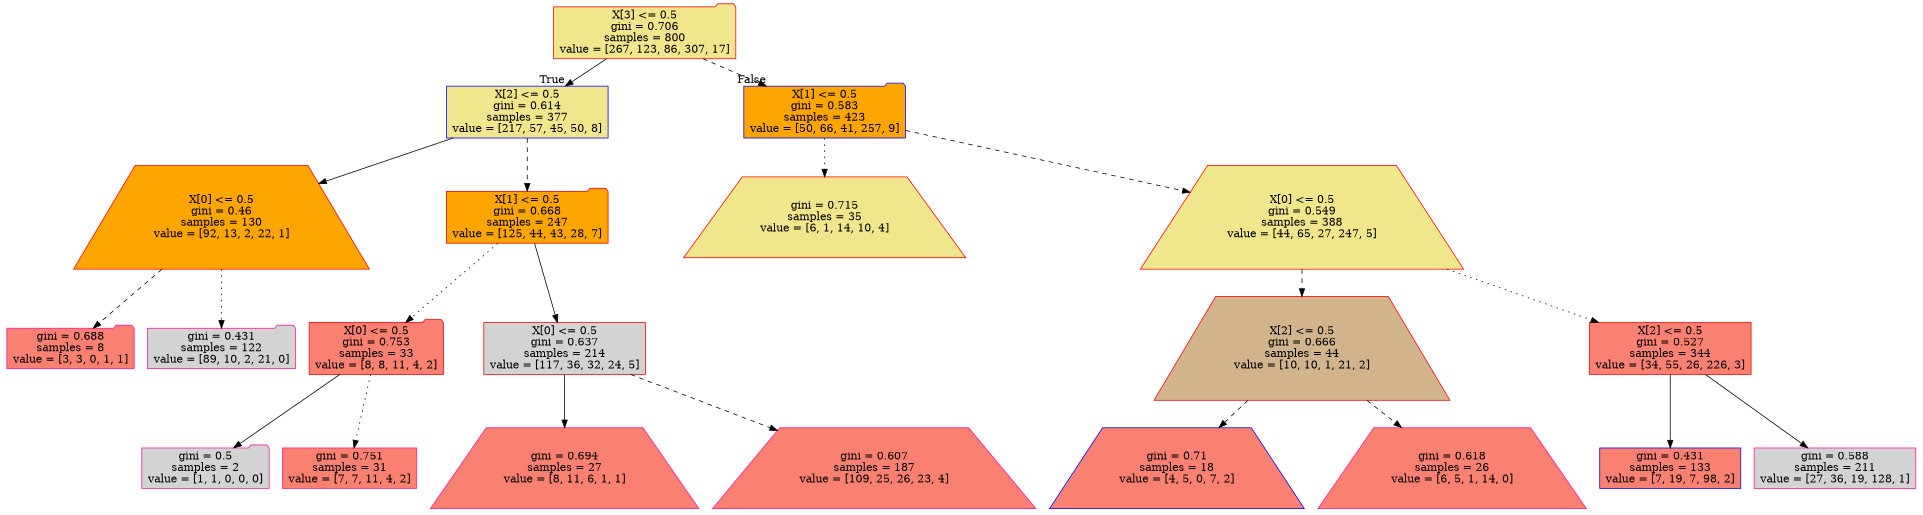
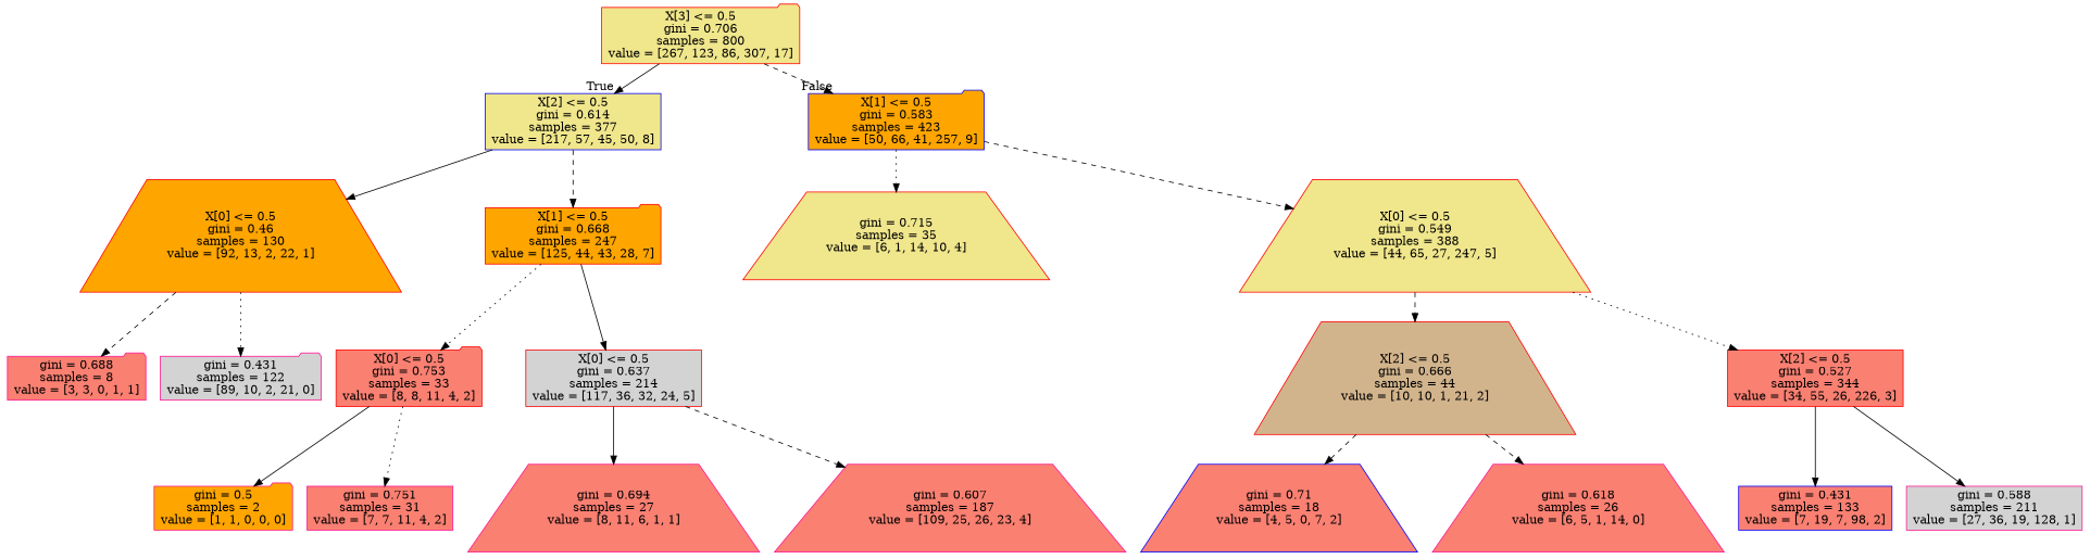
  digraph {
    node [color=red fillcolor=salmon shape=trapezium style=filled]
    edge [style=dashed]
    n1 [fillcolor=khaki label="X[3] <= 0.5\ngini = 0.706\nsamples = 800\nvalue = [267, 123, 86, 307, 17]" shape=folder]
    n2 [color=blue fillcolor=khaki label="X[2] <= 0.5\ngini = 0.614\nsamples = 377\nvalue = [217, 57, 45, 50, 8]" shape=box]
    n3 [color=blue fillcolor=orange label="X[1] <= 0.5\ngini = 0.583\nsamples = 423\nvalue = [50, 66, 41, 257, 9]" shape=folder]
    n4 [fillcolor=orange label="X[0] <= 0.5\ngini = 0.46\nsamples = 130\nvalue = [92, 13, 2, 22, 1]"]
    n5 [fillcolor=orange label="X[1] <= 0.5\ngini = 0.668\nsamples = 247\nvalue = [125, 44, 43, 28, 7]" shape=folder]
    n6 [fillcolor=khaki label="gini = 0.715\nsamples = 35\nvalue = [6, 1, 14, 10, 4]"]
    n7 [fillcolor=khaki label="X[0] <= 0.5\ngini = 0.549\nsamples = 388\nvalue = [44, 65, 27, 247, 5]"]
    n8 [color=deeppink label="gini = 0.688\nsamples = 8\nvalue = [3, 3, 0, 1, 1]" shape=folder]
    n9 [color=deeppink fillcolor=lightgrey label="gini = 0.431\nsamples = 122\nvalue = [89, 10, 2, 21, 0]" shape=folder]
    n10 [label="X[0] <= 0.5\ngini = 0.753\nsamples = 33\nvalue = [8, 8, 11, 4, 2]" shape=folder]
    n11 [fillcolor=lightgrey label="X[0] <= 0.5\ngini = 0.637\nsamples = 214\nvalue = [117, 36, 32, 24, 5]" shape=box]
-   n12 [color=deeppink fillcolor=lightgrey label="gini = 0.5\nsamples = 2\nvalue = [1, 1, 0, 0, 0]" shape=folder]
+   n12 [color=deeppink fillcolor=orange label="gini = 0.5\nsamples = 2\nvalue = [1, 1, 0, 0, 0]" shape=folder]
    n13 [color=deeppink label="gini = 0.751\nsamples = 31\nvalue = [7, 7, 11, 4, 2]" shape=box]
    n14 [color=deeppink label="gini = 0.694\nsamples = 27\nvalue = [8, 11, 6, 1, 1]"]
    n15 [color=deeppink label="gini = 0.607\nsamples = 187\nvalue = [109, 25, 26, 23, 4]"]
    n16 [fillcolor=tan label="X[2] <= 0.5\ngini = 0.666\nsamples = 44\nvalue = [10, 10, 1, 21, 2]"]
    n17 [label="X[2] <= 0.5\ngini = 0.527\nsamples = 344\nvalue = [34, 55, 26, 226, 3]" shape=box]
    n18 [color=blue label="gini = 0.71\nsamples = 18\nvalue = [4, 5, 0, 7, 2]"]
    n19 [color=deeppink label="gini = 0.618\nsamples = 26\nvalue = [6, 5, 1, 14, 0]"]
    n20 [color=blue label="gini = 0.431\nsamples = 133\nvalue = [7, 19, 7, 98, 2]" shape=box]
    n21 [color=deeppink fillcolor=lightgrey label="gini = 0.588\nsamples = 211\nvalue = [27, 36, 19, 128, 1]" shape=box]
    n1 -> n2 [headlabel=True labelangle=45 labeldistance=2.5 style=solid]
    n1 -> n3 [headlabel=False labelangle=-45 labeldistance=2.5]
    n2 -> n4 [style=solid]
    n2 -> n5
    n3 -> n6 [style=dotted]
    n3 -> n7
    n4 -> n8
    n4 -> n9 [style=dotted]
    n5 -> n10 [style=dotted]
    n5 -> n11 [style=solid]
    n7 -> n16
    n7 -> n17 [style=dotted]
    n10 -> n12 [style=solid]
    n10 -> n13 [style=dotted]
    n11 -> n14 [style=solid]
    n11 -> n15
    n16 -> n18
    n16 -> n19
    n17 -> n20 [style=solid]
    n17 -> n21 [style=solid]
  }
